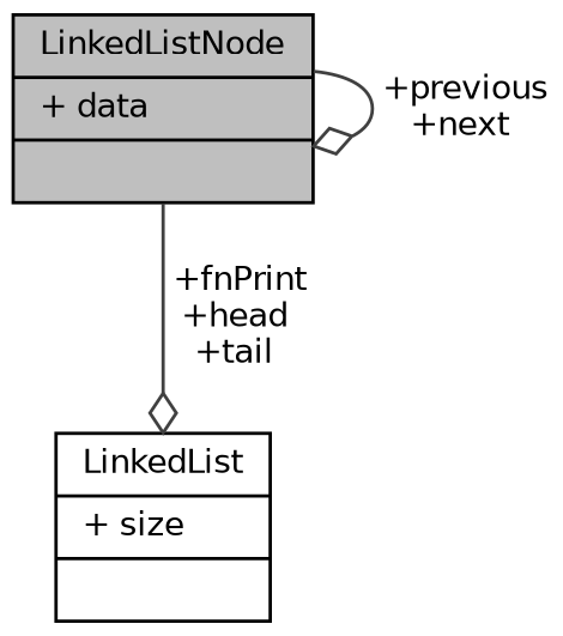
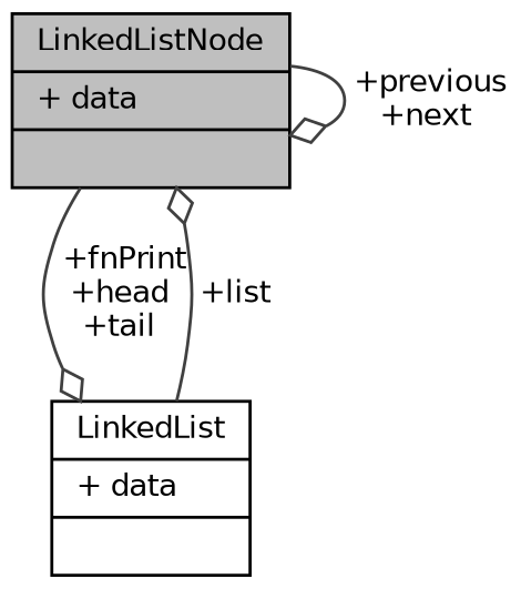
  digraph {
    node [color=black fontname=Helvetica fontsize=10 shape=record style=filled]
    edge [arrowhead=odiamond color=grey25 fontname=Helvetica fontsize=10 labelfontname=Helvetica labelfontsize=10 style=solid]
    n1 [fillcolor=grey75 fontcolor=black height=0.2 label="{LinkedListNode\n|+ data\l|}" width=0.4]
-   n2 [fillcolor=white height=0.2 label="{LinkedList\n|+ size\l|}" width=0.4]
+   n2 [fillcolor=white height=0.2 label="{LinkedList\n|+ data\l|}" width=0.4]
    n1 -> n1 [label=" +previous\n+next"]
    n1 -> n2 [label=" +fnPrint\n+head\n+tail"]
+   n2 -> n1 [label=" +list"]
  }
